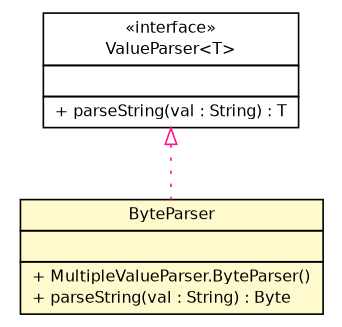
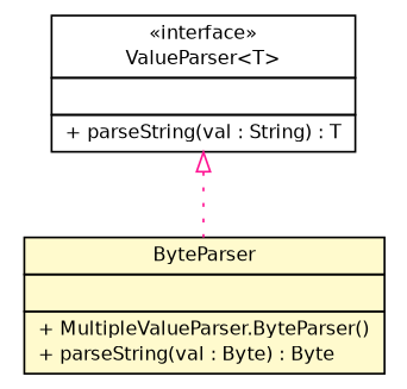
  digraph {
    nodesep=0.25
    ranksep=0.5
    node [fontcolor=black fontname=Helvetica fontsize=10.0 shape=plaintext]
-   n1 [label=<<table title="com.vectorprint.configuration.parameters.MultipleValueParser.ByteParser" border="0" cellborder="1" cellspacing="0" cellpadding="2" port="p" bgcolor="lemonChiffon" href="./MultipleValueParser.ByteParser.html"> 		<tr><td><table border="0" cellspacing="0" cellpadding="1"> <tr><td align="center" balign="center"> ByteParser </td></tr> 		</table></td></tr> 		<tr><td><table border="0" cellspacing="0" cellpadding="1"> <tr><td align="left" balign="left">  </td></tr> 		</table></td></tr> 		<tr><td><table border="0" cellspacing="0" cellpadding="1"> <tr><td align="left" balign="left"> + MultipleValueParser.ByteParser() </td></tr> <tr><td align="left" balign="left"> + parseString(val : String) : Byte </td></tr> 		</table></td></tr> 		</table>>]
+   n1 [label=<<table title="com.vectorprint.configuration.parameters.MultipleValueParser.ByteParser" border="0" cellborder="1" cellspacing="0" cellpadding="2" port="p" bgcolor="lemonChiffon" href="./MultipleValueParser.ByteParser.html"> 		<tr><td><table border="0" cellspacing="0" cellpadding="1"> <tr><td align="center" balign="center"> ByteParser </td></tr> 		</table></td></tr> 		<tr><td><table border="0" cellspacing="0" cellpadding="1"> <tr><td align="left" balign="left">  </td></tr> 		</table></td></tr> 		<tr><td><table border="0" cellspacing="0" cellpadding="1"> <tr><td align="left" balign="left"> + MultipleValueParser.ByteParser() </td></tr> <tr><td align="left" balign="left"> + parseString(val : Byte) : Byte </td></tr> 		</table></td></tr> 		</table>>]
    n2 [label=<<table title="com.vectorprint.configuration.parameters.ValueParser" border="0" cellborder="1" cellspacing="0" cellpadding="2" port="p" href="./ValueParser.html"> 		<tr><td><table border="0" cellspacing="0" cellpadding="1"> <tr><td align="center" balign="center"> &#171;interface&#187; </td></tr> <tr><td align="center" balign="center"> ValueParser&lt;T&gt; </td></tr> 		</table></td></tr> 		<tr><td><table border="0" cellspacing="0" cellpadding="1"> <tr><td align="left" balign="left">  </td></tr> 		</table></td></tr> 		<tr><td><table border="0" cellspacing="0" cellpadding="1"> <tr><td align="left" balign="left"> + parseString(val : String) : T </td></tr> 		</table></td></tr> 		</table>>]
    n2 -> n1 [arrowtail=empty dir=back fontname=Helvetica fontsize=10 headport=p labelfontname=Helvetica labelfontsize=10 style=dotted tailport=p color=deeppink]
  }
